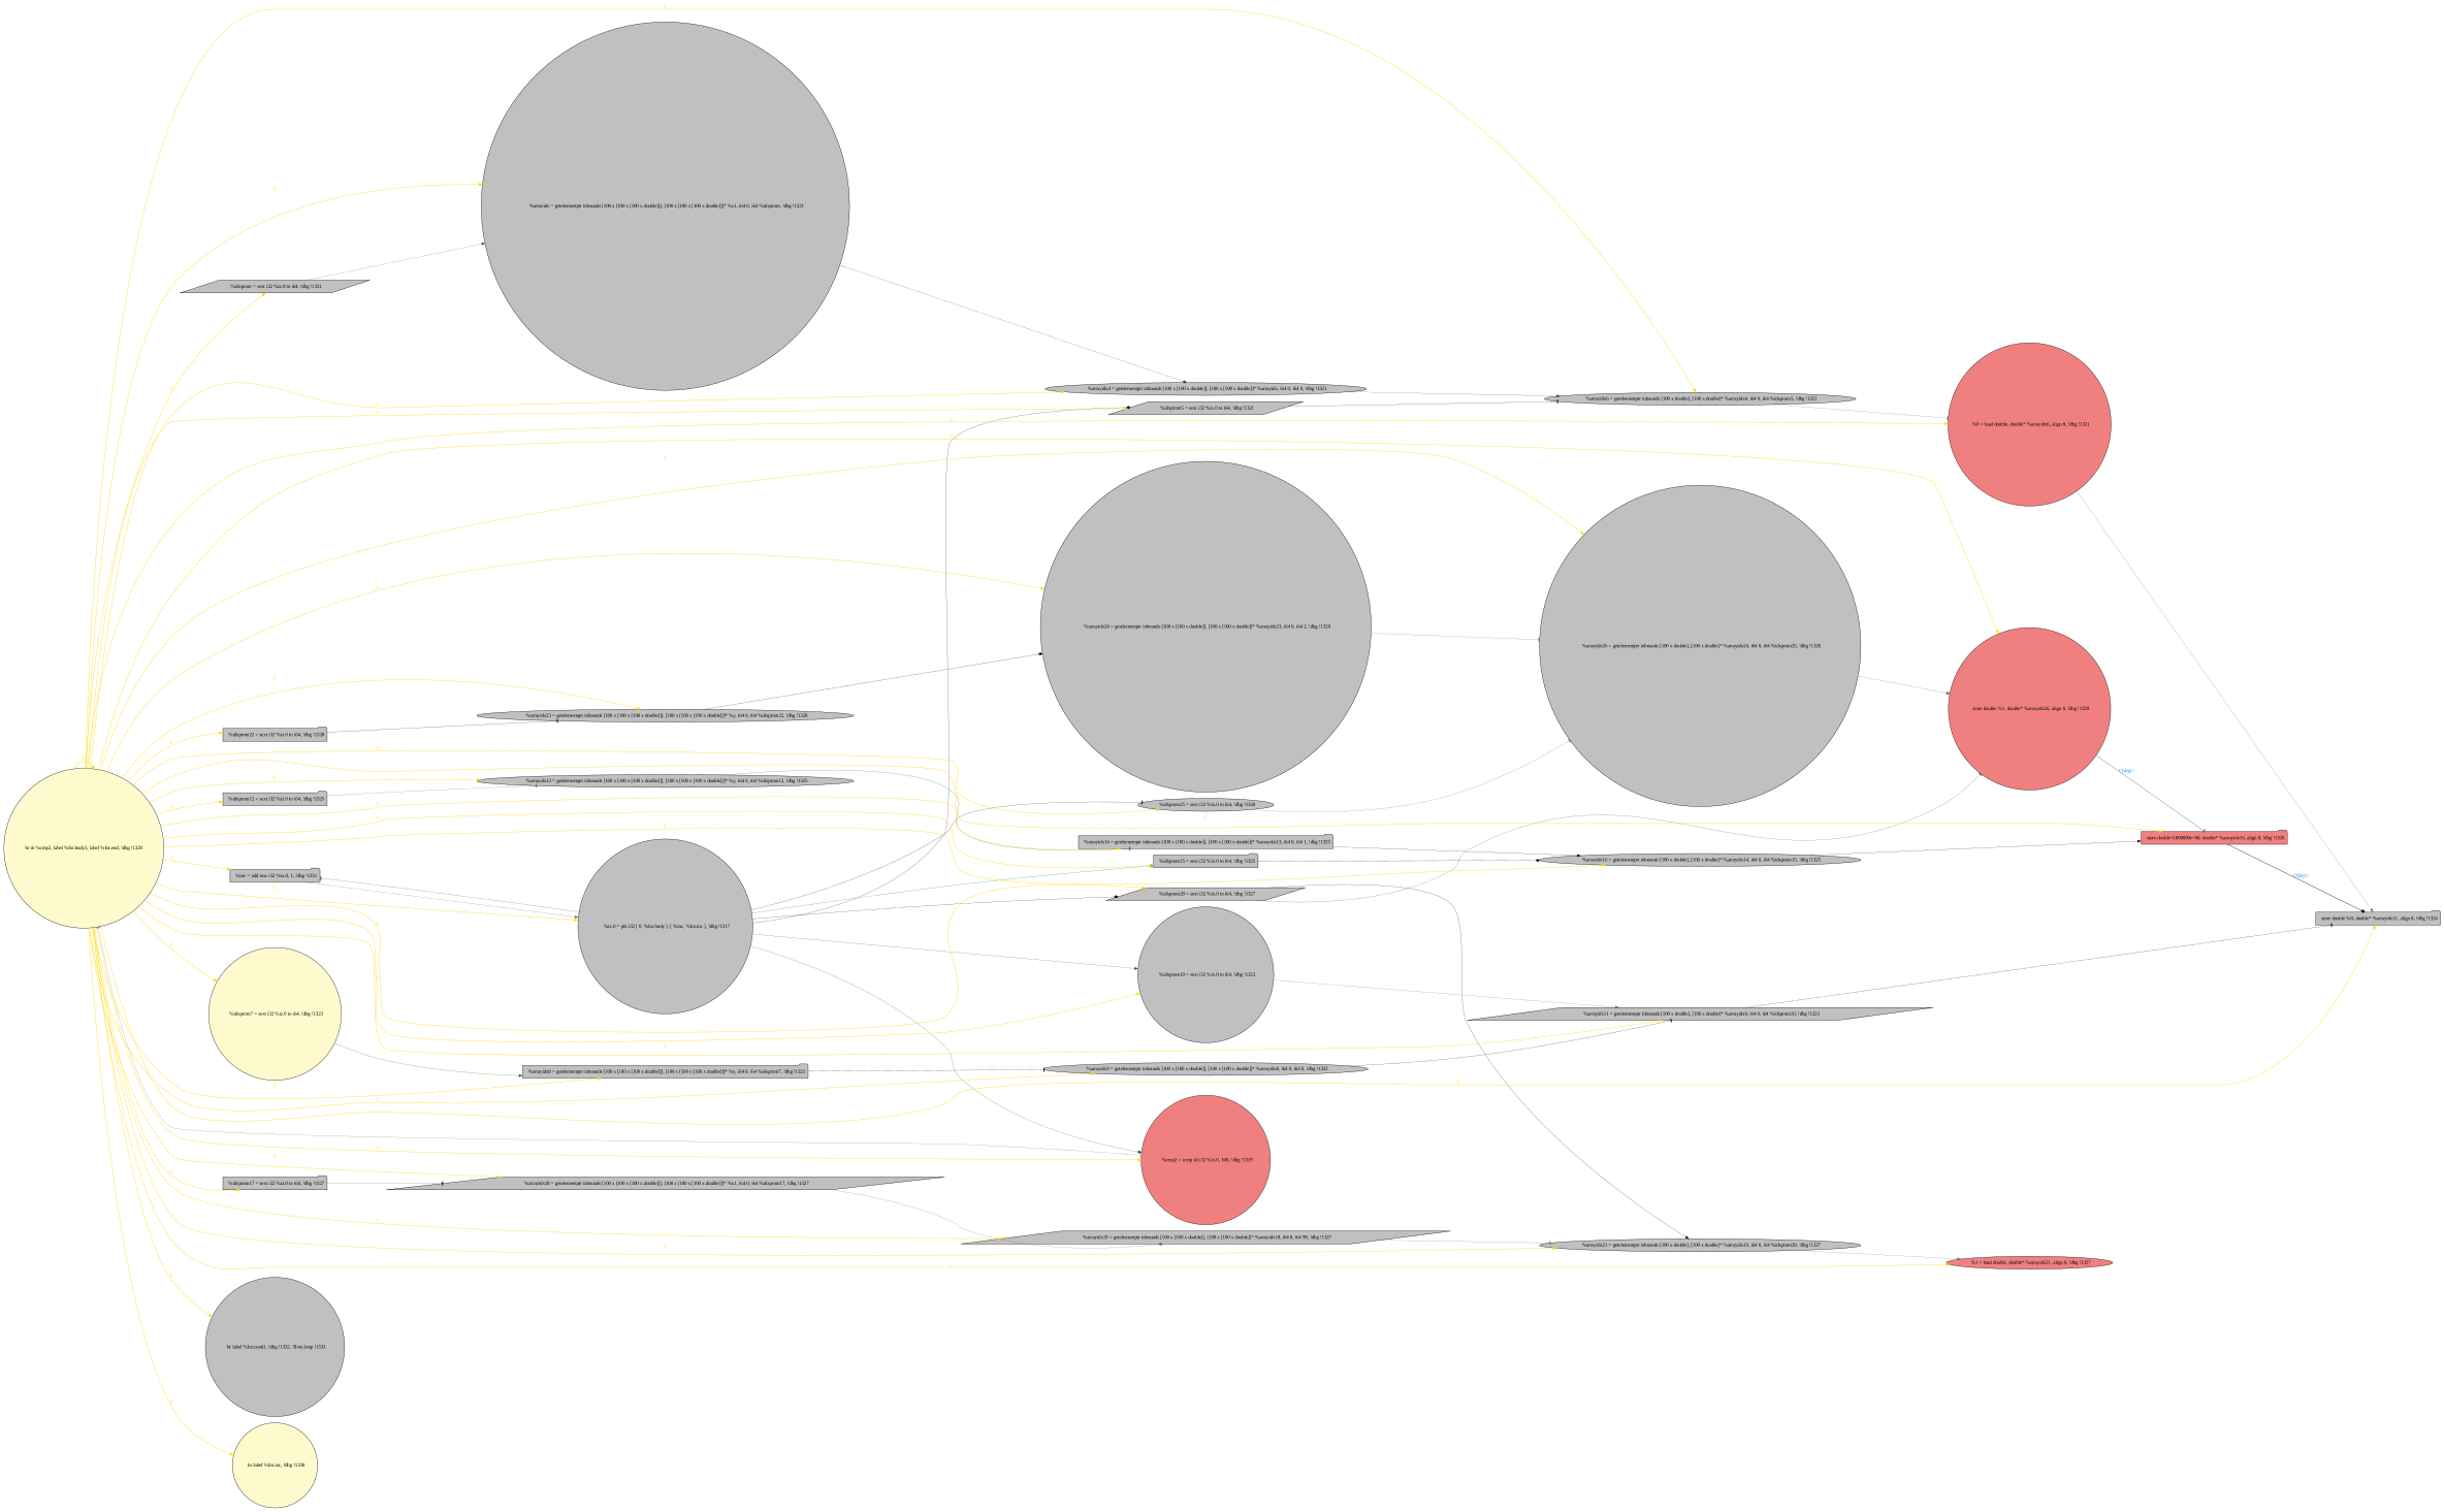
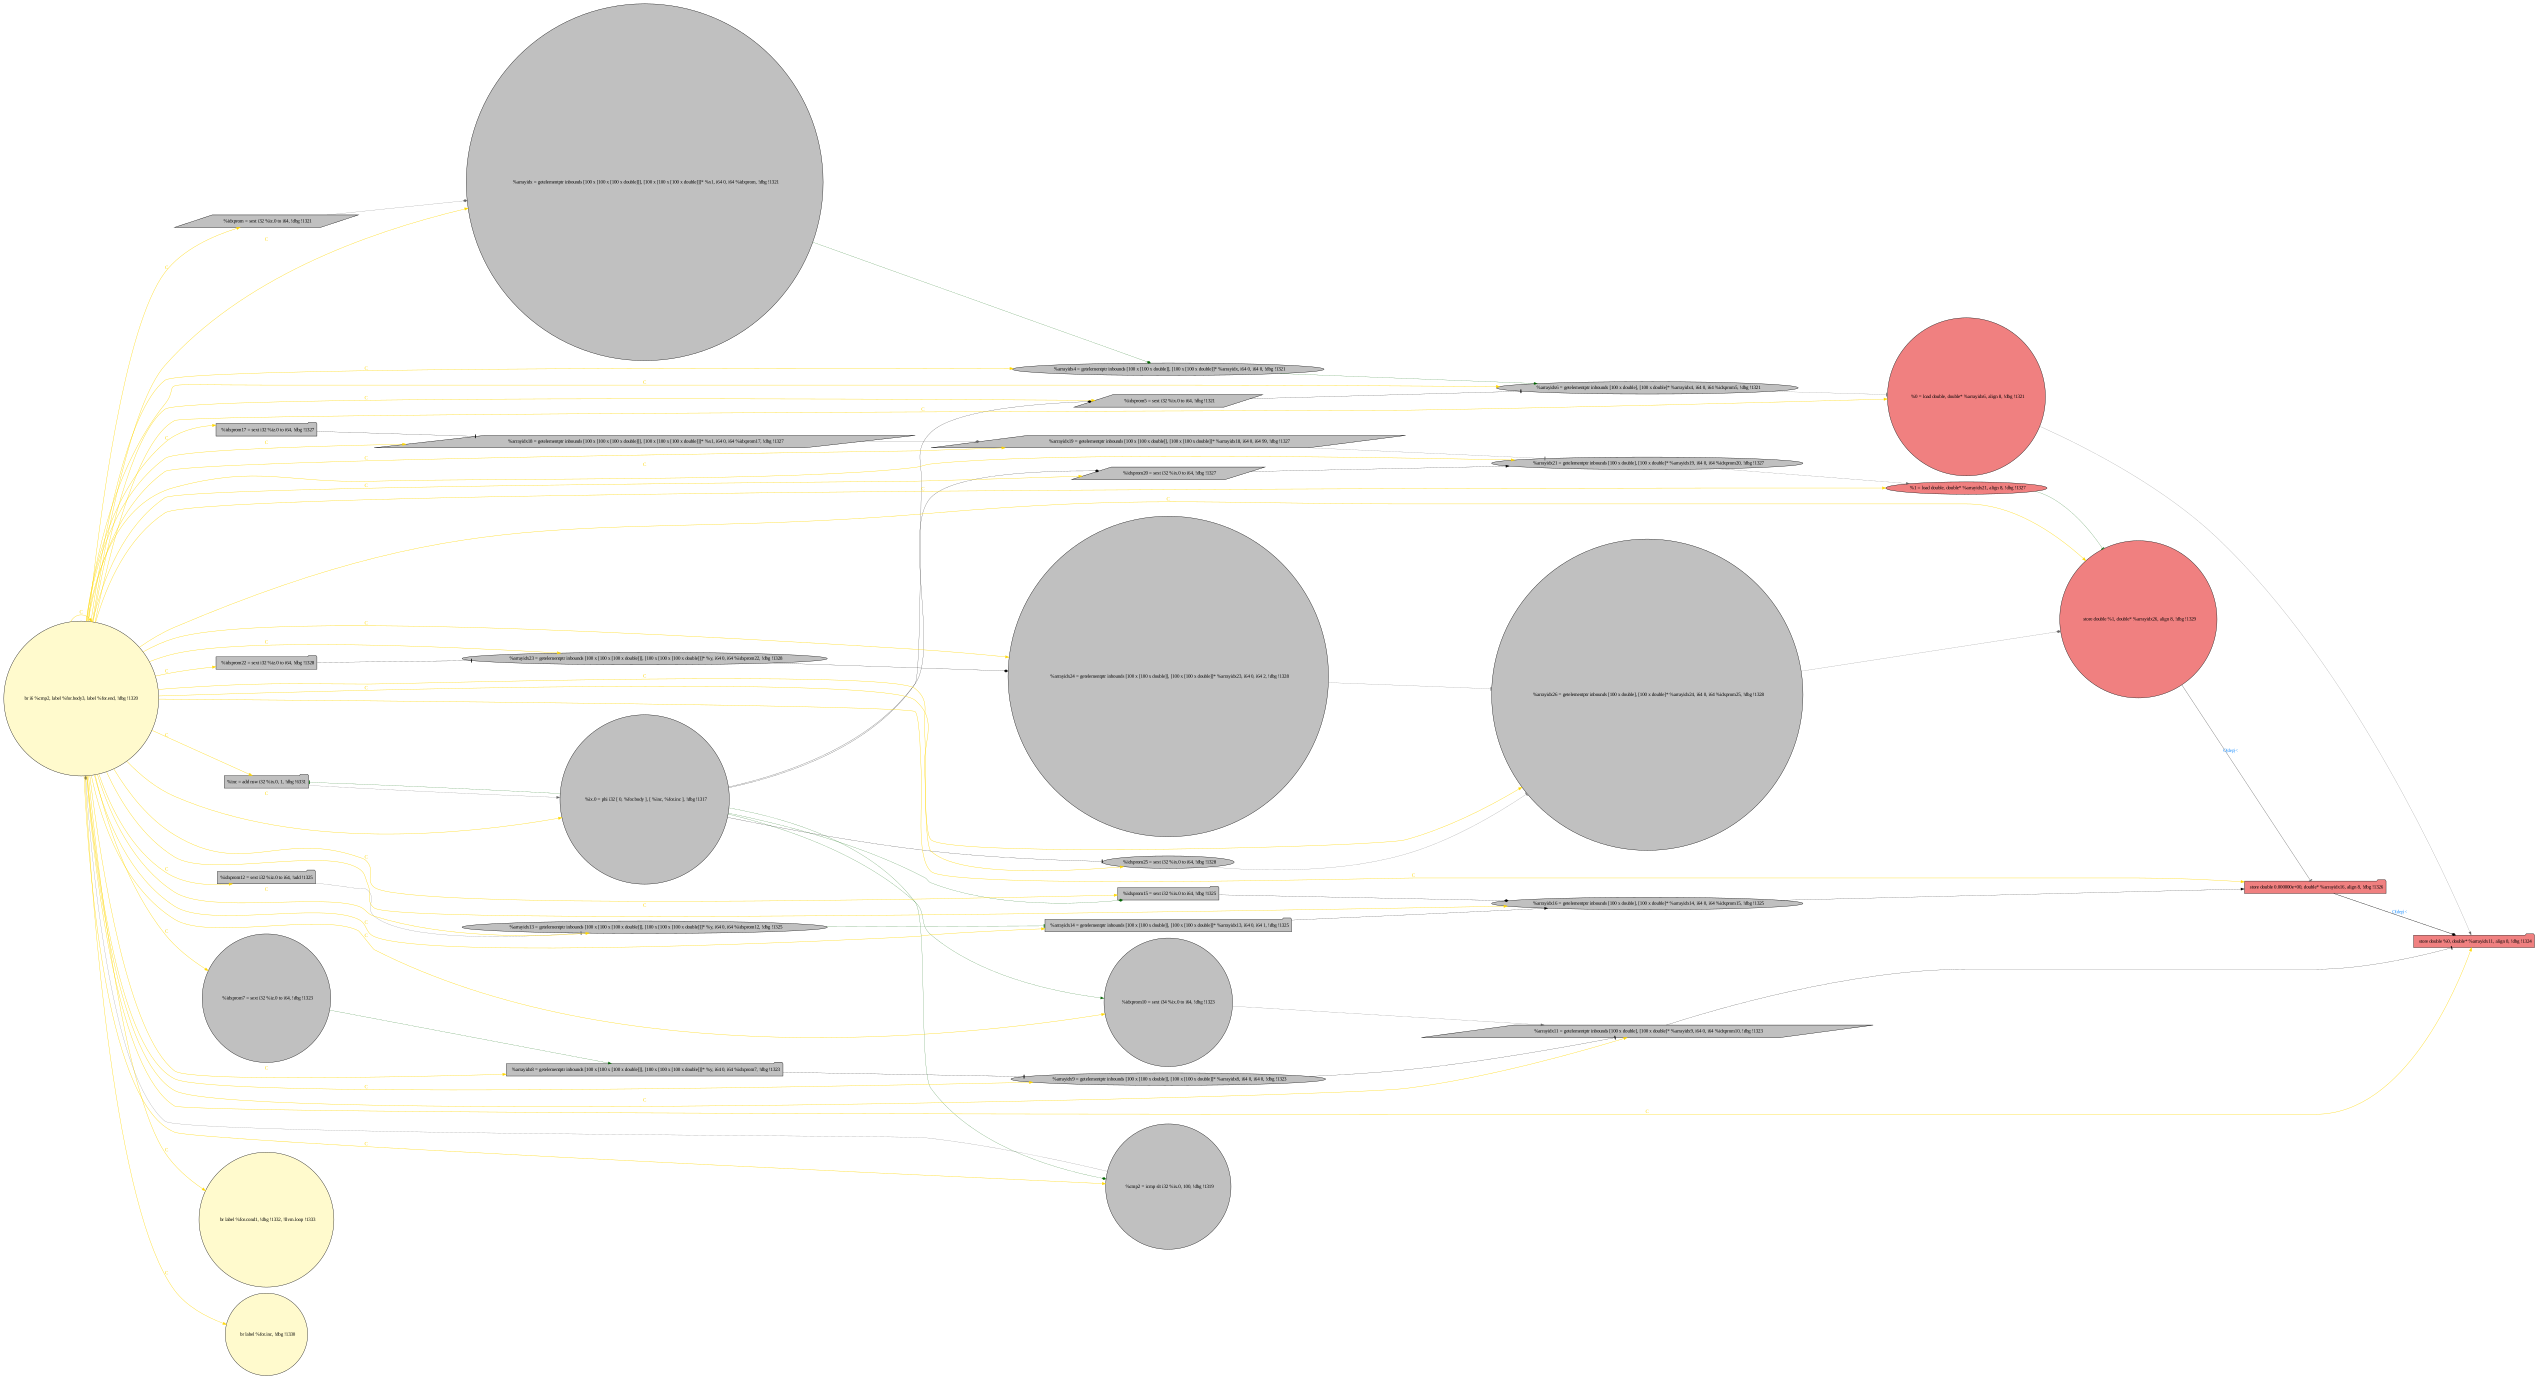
  digraph {
    fontname="Liberation Serif"
    rankdir=LR
    node [fillcolor=grey fontname="Liberation Serif" shape=circle style=filled]
    edge [color=gold fontcolor=black fontname="Liberation Serif" penwidth=1.0 style=solid]
    n1 [label="  %arrayidx4 = getelementptr inbounds [100 x [100 x double]], [100 x [100 x double]]* %arrayidx, i64 0, i64 0, !dbg !1321" shape=ellipse]
    n2 [label="  %arrayidx6 = getelementptr inbounds [100 x double], [100 x double]* %arrayidx4, i64 0, i64 %idxprom5, !dbg !1321" shape=ellipse]
    n3 [fillcolor=lightcoral label="  %0 = load double, double* %arrayidx6, align 8, !dbg !1321"]
-   n4 [label="  br label %for.cond1, !dbg !1332, !llvm.loop !1333"]
+   n4 [fillcolor=lemonchiffon label="  br label %for.cond1, !dbg !1332, !llvm.loop !1333"]
    n5 [label="  %arrayidx23 = getelementptr inbounds [100 x [100 x [100 x double]]], [100 x [100 x [100 x double]]]* %y, i64 0, i64 %idxprom22, !dbg !1328" shape=ellipse]
    n6 [label="  %arrayidx24 = getelementptr inbounds [100 x [100 x double]], [100 x [100 x double]]* %arrayidx23, i64 0, i64 2, !dbg !1328"]
    n7 [label="  %arrayidx26 = getelementptr inbounds [100 x double], [100 x double]* %arrayidx24, i64 0, i64 %idxprom25, !dbg !1328"]
    n8 [label="  %arrayidx21 = getelementptr inbounds [100 x double], [100 x double]* %arrayidx19, i64 0, i64 %idxprom20, !dbg !1327" shape=ellipse]
    n9 [fillcolor=lightcoral label="  %1 = load double, double* %arrayidx21, align 8, !dbg !1327" shape=ellipse]
    n10 [fillcolor=lightcoral label="  store double %1, double* %arrayidx26, align 8, !dbg !1329"]
    n11 [fillcolor=lightcoral label="  store double 0.000000e+00, double* %arrayidx16, align 8, !dbg !1326" shape=folder]
-   n12 [label="  %inc = add nsw i32 %ix.0, 1, !dbg !1331" shape=folder]
+   n12 [label="%inc = add nsw i32 %ix.0, 1, !dbg !6331" shape=folder]
    n13 [label="  %ix.0 = phi i32 [ 0, %for.body ], [ %inc, %for.inc ], !dbg !1317"]
    n14 [label="  %idxprom5 = sext i32 %ix.0 to i64, !dbg !1321" shape=parallelogram]
    n15 [label="  %idxprom25 = sext i32 %ix.0 to i64, !dbg !1328" shape=ellipse]
-   n16 [label="  %idxprom10 = sext i32 %ix.0 to i64, !dbg !1323"]
+   n16 [label="%idxprom10 = sext i34 %ix.0 to i64, !dbg !1323"]
    n17 [label="  %idxprom20 = sext i32 %ix.0 to i64, !dbg !1327" shape=parallelogram]
-   n18 [fillcolor=lightcoral label="  %cmp2 = icmp slt i32 %ix.0, 100, !dbg !1319"]
+   n18 [label="  %cmp2 = icmp slt i32 %ix.0, 100, !dbg !1319"]
    n19 [label="  %idxprom15 = sext i32 %ix.0 to i64, !dbg !1325" shape=folder]
    n20 [label="  %idxprom17 = sext i32 %iz.0 to i64, !dbg !1327" shape=folder]
    n21 [label="  %arrayidx18 = getelementptr inbounds [100 x [100 x [100 x double]]], [100 x [100 x [100 x double]]]* %x1, i64 0, i64 %idxprom17, !dbg !1327" shape=parallelogram]
    n22 [label="  %arrayidx19 = getelementptr inbounds [100 x [100 x double]], [100 x [100 x double]]* %arrayidx18, i64 0, i64 99, !dbg !1327" shape=parallelogram]
    n23 [label="  %idxprom22 = sext i32 %iz.0 to i64, !dbg !1328" shape=folder]
    n24 [label="  %arrayidx = getelementptr inbounds [100 x [100 x [100 x double]]], [100 x [100 x [100 x double]]]* %x1, i64 0, i64 %idxprom, !dbg !1321"]
-   n25 [label="  store double %0, double* %arrayidx11, align 8, !dbg !1324" shape=folder]
+   n25 [fillcolor=lightcoral label="  store double %0, double* %arrayidx11, align 8, !dbg !1324" shape=folder]
    n26 [label="  %arrayidx8 = getelementptr inbounds [100 x [100 x [100 x double]]], [100 x [100 x [100 x double]]]* %y, i64 0, i64 %idxprom7, !dbg !1323" shape=folder]
    n27 [label="  %arrayidx9 = getelementptr inbounds [100 x [100 x double]], [100 x [100 x double]]* %arrayidx8, i64 0, i64 0, !dbg !1323" shape=ellipse]
    n28 [label="  %arrayidx11 = getelementptr inbounds [100 x double], [100 x double]* %arrayidx9, i64 0, i64 %idxprom10, !dbg !1323" shape=parallelogram]
-   n29 [label="  %idxprom12 = sext i32 %iz.0 to i64, !dbg !1325" shape=folder]
+   n29 [label="%idxprom12 = sext i32 %iz.0 to i64, !add !1325" shape=folder]
    n30 [label="  %arrayidx13 = getelementptr inbounds [100 x [100 x [100 x double]]], [100 x [100 x [100 x double]]]* %y, i64 0, i64 %idxprom12, !dbg !1325" shape=ellipse]
    n31 [label="  %arrayidx14 = getelementptr inbounds [100 x [100 x double]], [100 x [100 x double]]* %arrayidx13, i64 0, i64 1, !dbg !1325" shape=folder]
-   n32 [fillcolor=lemonchiffon label="  %idxprom7 = sext i32 %iz.0 to i64, !dbg !1323"]
+   n32 [label="  %idxprom7 = sext i32 %iz.0 to i64, !dbg !1323"]
    n33 [fillcolor=lemonchiffon label="br i6 %cmp2, label %for.body3, label %for.end, !dbg !1320"]
    n34 [label="  %arrayidx16 = getelementptr inbounds [100 x double], [100 x double]* %arrayidx14, i64 0, i64 %idxprom15, !dbg !1325" shape=ellipse]
    n35 [label="  %idxprom = sext i32 %iz.0 to i64, !dbg !1321" shape=parallelogram]
    n36 [fillcolor=lemonchiffon label="  br label %for.inc, !dbg !1330"]
    n1 -> n2 [arrowhead=normal color=darkgreen penwidth=0.5]
    n2 -> n3 [arrowhead=tee color=gray40 penwidth=0.5]
    n3 -> n25 [arrowhead=normal color=gray40 penwidth=0.5]
    n5 -> n6 [arrowhead=diamond color=black penwidth=0.5]
    n6 -> n7 [arrowhead=tee color=gray40 penwidth=0.5]
    n7 -> n10 [arrowhead=diamond color=gray40 penwidth=0.5]
    n8 -> n9 [arrowhead=normal color=gray40 penwidth=0.5]
-   n17 -> n10 [arrowhead=tee color=darkgreen penwidth=0.5]
+   n9 -> n10 [arrowhead=tee color=darkgreen penwidth=0.5]
    n10 -> n11 [arrowhead=tee color=gray40 fontcolor=dodgerblue label="O|dep|<"]
    n11 -> n25 [arrowhead=diamond color=black fontcolor=dodgerblue label="O|dep|<"]
    n12 -> n13 [arrowhead=normal color=gray40 penwidth=0.5]
    n13 -> n12 [arrowhead=tee color=darkgreen penwidth=0.5]
    n13 -> n14 [arrowhead=diamond color=black penwidth=0.5]
    n13 -> n15 [arrowhead=tee color=black penwidth=0.5]
    n13 -> n16 [arrowhead=normal color=darkgreen penwidth=0.5]
    n13 -> n17 [arrowhead=diamond color=black penwidth=0.5]
    n13 -> n18 [arrowhead=diamond color=darkgreen penwidth=0.5]
    n13 -> n19 [arrowhead=diamond color=darkgreen penwidth=0.5]
    n14 -> n2 [arrowhead=tee color=black penwidth=0.5]
    n15 -> n7 [arrowhead=tee color=gray40 penwidth=0.5]
    n16 -> n28 [arrowhead=normal color=gray40 penwidth=0.5]
    n17 -> n8 [arrowhead=normal color=black penwidth=0.5]
-   n18 -> n33 [arrowhead=tee color=gray40 penwidth=0.5]
+   n18 -> n33 [arrowhead=diamond color=gray40 penwidth=0.5]
    n19 -> n34 [arrowhead=diamond color=black penwidth=0.5]
    n20 -> n21 [arrowhead=tee color=black penwidth=0.5]
    n21 -> n22 [arrowhead=diamond color=gray40 penwidth=0.5]
    n22 -> n8 [arrowhead=tee color=gray40 penwidth=0.5]
    n23 -> n5 [arrowhead=tee color=black penwidth=0.5]
    n24 -> n1 [arrowhead=diamond color=darkgreen penwidth=0.5]
    n26 -> n27 [arrowhead=tee color=black penwidth=0.5]
    n27 -> n28 [arrowhead=tee color=black penwidth=0.5]
    n28 -> n25 [arrowhead=tee color=black penwidth=0.5]
    n29 -> n30 [arrowhead=tee color=gray40 penwidth=0.5]
    n30 -> n31 [arrowhead=tee color=darkgreen penwidth=0.5]
    n31 -> n34 [arrowhead=normal color=black penwidth=0.5]
    n32 -> n26 [arrowhead=normal color=darkgreen penwidth=0.5]
    n33 -> n1 [fontcolor=gold label=C]
    n33 -> n2 [fontcolor=gold label=C]
    n33 -> n3 [fontcolor=gold label=C]
    n33 -> n4 [fontcolor=gold label=C]
    n33 -> n5 [fontcolor=gold label=C]
    n33 -> n6 [fontcolor=gold label=C]
    n33 -> n7 [fontcolor=gold label=C]
    n33 -> n8 [fontcolor=gold label=C]
    n33 -> n9 [fontcolor=gold label=C]
    n33 -> n10 [fontcolor=gold label=C]
    n33 -> n11 [fontcolor=gold label=C]
    n33 -> n12 [fontcolor=gold label=C]
    n33 -> n13 [fontcolor=gold label=C]
    n33 -> n14 [fontcolor=gold label=C]
    n33 -> n15 [fontcolor=gold label=C]
    n33 -> n16 [fontcolor=gold label=C]
    n33 -> n17 [fontcolor=gold label=C]
    n33 -> n18 [fontcolor=gold label=C]
    n33 -> n19 [fontcolor=gold label=C]
    n33 -> n20 [fontcolor=gold label=C]
    n33 -> n21 [fontcolor=gold label=C]
    n33 -> n22 [fontcolor=gold label=C]
    n33 -> n23 [fontcolor=gold label=C]
    n33 -> n24 [fontcolor=gold label=C]
    n33 -> n25 [fontcolor=gold label=C]
    n33 -> n26 [fontcolor=gold label=C]
    n33 -> n27 [fontcolor=gold label=C]
    n33 -> n28 [fontcolor=gold label=C]
    n33 -> n29 [fontcolor=gold label=C]
    n33 -> n30 [fontcolor=gold label=C]
    n33 -> n31 [fontcolor=gold label=C]
    n33 -> n32 [fontcolor=gold label=C]
    n33 -> n33 [fontcolor=gold label=C]
    n33 -> n34 [fontcolor=gold label=C]
    n33 -> n35 [fontcolor=gold label=C]
    n33 -> n36 [fontcolor=gold label=C]
    n34 -> n11 [arrowhead=normal color=black penwidth=0.5]
    n35 -> n24 [arrowhead=diamond color=gray40 penwidth=0.5]
  }
